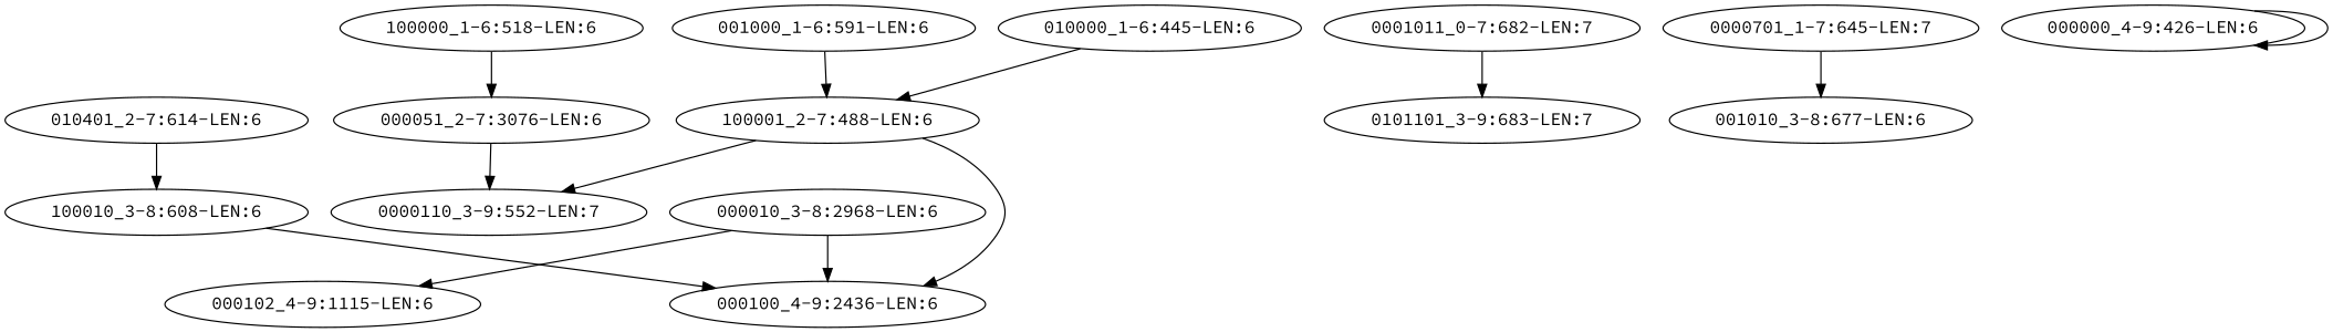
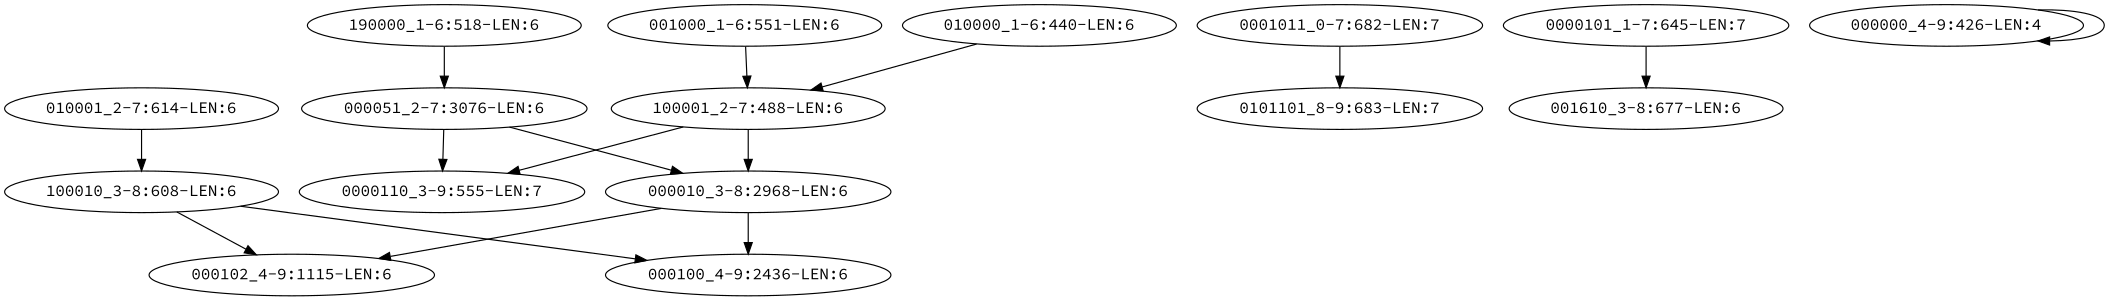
  digraph {
    fontname="Source Code Pro"
    node [fontname="Source Code Pro"]
    edge [fontname="Source Code Pro"]
    n1 [label="000051_2-7:3076-LEN:6"]
-   "100000_1-6:518-LEN:6"
+   "100000_1-6:518-LEN:6" [label="190000_1-6:518-LEN:6"]
    "000010_3-8:2968-LEN:6"
-   "0000110_3-9:552-LEN:7"
+   "0000110_3-9:552-LEN:7" [label="0000110_3-9:555-LEN:7"]
    "000102_4-9:1115-LEN:6"
    "000100_4-9:2436-LEN:6"
    n7 [label="0001011_0-7:682-LEN:7"]
-   "0101101_3-9:683-LEN:7"
-   "010000_1-6:440-LEN:6" [label="010000_1-6:445-LEN:6"]
+   "0101101_3-9:683-LEN:7" [label="0101101_8-9:683-LEN:7"]
+   "010000_1-6:440-LEN:6"
    "100001_2-7:488-LEN:6"
    "100010_3-8:608-LEN:6"
-   "0000101_1-7:645-LEN:7" [label="0000701_1-7:645-LEN:7"]
-   "001010_3-8:677-LEN:6"
-   "000000_4-9:426-LEN:6"
-   "010001_2-7:614-LEN:6" [label="010401_2-7:614-LEN:6"]
-   "001000_1-6:551-LEN:6" [label="001000_1-6:591-LEN:6"]
+   "0000101_1-7:645-LEN:7"
+   "001010_3-8:677-LEN:6" [label="001610_3-8:677-LEN:6"]
+   "000000_4-9:426-LEN:6" [label="000000_4-9:426-LEN:4"]
+   "010001_2-7:614-LEN:6"
+   "001000_1-6:551-LEN:6"
+   n1 -> "000010_3-8:2968-LEN:6"
    n1 -> "0000110_3-9:552-LEN:7"
    "100000_1-6:518-LEN:6" -> n1
    "000010_3-8:2968-LEN:6" -> "000102_4-9:1115-LEN:6"
    "000010_3-8:2968-LEN:6" -> "000100_4-9:2436-LEN:6"
    n7 -> "0101101_3-9:683-LEN:7"
    "010000_1-6:440-LEN:6" -> "100001_2-7:488-LEN:6"
-   "100001_2-7:488-LEN:6" -> "000100_4-9:2436-LEN:6"
+   "100001_2-7:488-LEN:6" -> "000010_3-8:2968-LEN:6"
    "100001_2-7:488-LEN:6" -> "0000110_3-9:552-LEN:7"
+   "100010_3-8:608-LEN:6" -> "000102_4-9:1115-LEN:6"
    "100010_3-8:608-LEN:6" -> "000100_4-9:2436-LEN:6"
    "0000101_1-7:645-LEN:7" -> "001010_3-8:677-LEN:6"
    "000000_4-9:426-LEN:6" -> "000000_4-9:426-LEN:6"
    "010001_2-7:614-LEN:6" -> "100010_3-8:608-LEN:6"
    "001000_1-6:551-LEN:6" -> "100001_2-7:488-LEN:6"
  }
